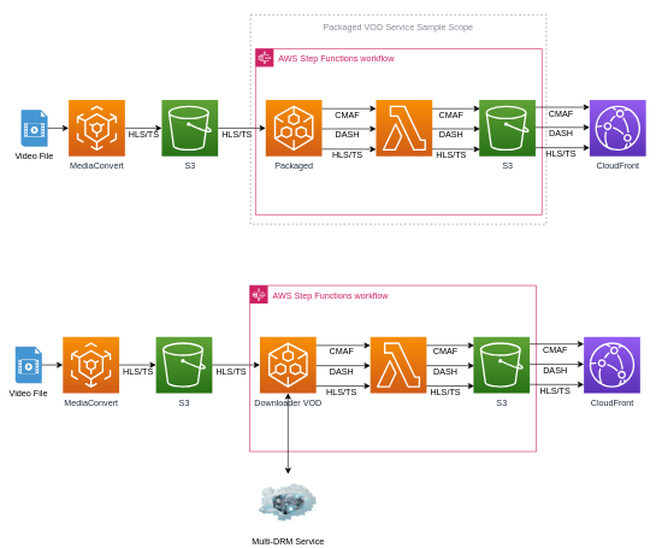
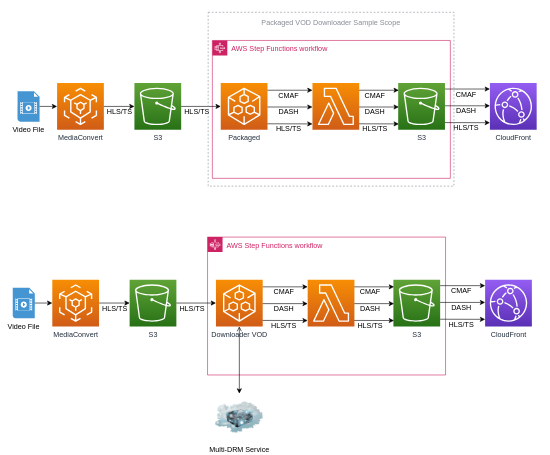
  <mxCell id="0" />
  <mxCell id="1" parent="0" />
  <mxCell id="2" value="AWS Step Functions workflow" style="points=[[0,0],[0.25,0],[0.5,0],[0.75,0],[1,0],[1,0.25],[1,0.5],[1,0.75],[1,1],[0.75,1],[0.5,1],[0.25,1],[0,1],[0,0.75],[0,0.5],[0,0.25]];outlineConnect=0;gradientColor=none;html=1;whiteSpace=wrap;fontSize=12;fontStyle=0;shape=mxgraph.aws4.group;grIcon=mxgraph.aws4.group_aws_step_functions_workflow;strokeColor=#CD2264;fillColor=none;verticalAlign=top;align=left;spacingLeft=30;fontColor=#CD2264;dashed=0;" parent="1" vertex="1"><mxGeometry x="353" y="67" width="397" height="230" as="geometry" /></mxCell>
  <mxCell id="3" value="MediaConvert" style="outlineConnect=0;fontColor=#232F3E;gradientColor=#F78E04;gradientDirection=north;fillColor=#D05C17;strokeColor=#ffffff;dashed=0;verticalLabelPosition=bottom;verticalAlign=top;align=center;html=1;fontSize=12;fontStyle=0;aspect=fixed;shape=mxgraph.aws4.resourceIcon;resIcon=mxgraph.aws4.elemental_mediaconvert;" parent="1" vertex="1"><mxGeometry x="94" y="138" width="78" height="78" as="geometry" /></mxCell>
  <mxCell id="4" value="Video File" style="shadow=0;dashed=0;html=1;strokeColor=none;fillColor=#4495D1;labelPosition=center;verticalLabelPosition=bottom;verticalAlign=top;align=center;outlineConnect=0;shape=mxgraph.veeam.video_file;" parent="1" vertex="1"><mxGeometry x="28" y="151.6" width="36.8" height="50.8" as="geometry" /></mxCell>
  <mxCell id="5" value="Packaged" style="outlineConnect=0;fontColor=#232F3E;gradientColor=#F78E04;gradientDirection=north;fillColor=#D05C17;strokeColor=#ffffff;dashed=0;verticalLabelPosition=bottom;verticalAlign=top;align=center;html=1;fontSize=12;fontStyle=0;aspect=fixed;shape=mxgraph.aws4.resourceIcon;resIcon=mxgraph.aws4.elemental_mediapackage;" parent="1" vertex="1"><mxGeometry x="367" y="138" width="78" height="78" as="geometry" /></mxCell>
  <mxCell id="6" value="S3" style="outlineConnect=0;fontColor=#232F3E;gradientColor=#60A337;gradientDirection=north;fillColor=#277116;strokeColor=#ffffff;dashed=0;verticalLabelPosition=bottom;verticalAlign=top;align=center;html=1;fontSize=12;fontStyle=0;aspect=fixed;shape=mxgraph.aws4.resourceIcon;resIcon=mxgraph.aws4.s3;" parent="1" vertex="1"><mxGeometry x="663" y="138" width="78" height="78" as="geometry" /></mxCell>
  <mxCell id="7" value="S3" style="outlineConnect=0;fontColor=#232F3E;gradientColor=#60A337;gradientDirection=north;fillColor=#277116;strokeColor=#ffffff;dashed=0;verticalLabelPosition=bottom;verticalAlign=top;align=center;html=1;fontSize=12;fontStyle=0;aspect=fixed;shape=mxgraph.aws4.resourceIcon;resIcon=mxgraph.aws4.s3;" parent="1" vertex="1"><mxGeometry x="223" y="138" width="78" height="78" as="geometry" /></mxCell>
  <mxCell id="8" value="" style="endArrow=classic;html=1;" parent="1" source="4" target="3" edge="1"><mxGeometry width="50" height="50" relative="1" as="geometry"><mxPoint x="-40" y="368" as="sourcePoint" /><mxPoint x="10" y="318" as="targetPoint" /></mxGeometry></mxCell>
  <mxCell id="9" value="" style="endArrow=classic;html=1;" parent="1" source="3" target="7" edge="1"><mxGeometry width="50" height="50" relative="1" as="geometry"><mxPoint x="-40" y="368" as="sourcePoint" /><mxPoint x="192" y="318" as="targetPoint" /></mxGeometry></mxCell>
  <mxCell id="10" value="" style="endArrow=classic;html=1;" parent="1" source="7" target="5" edge="1"><mxGeometry width="50" height="50" relative="1" as="geometry"><mxPoint x="-47" y="447" as="sourcePoint" /><mxPoint x="3" y="397" as="targetPoint" /></mxGeometry></mxCell>
  <mxCell id="11" value="HLS/TS" style="text;html=1;align=center;verticalAlign=middle;resizable=0;points=[];autosize=1;" parent="1" vertex="1"><mxGeometry x="172" y="178" width="52" height="18" as="geometry" /></mxCell>
  <mxCell id="12" value="HLS/TS" style="text;html=1;align=center;verticalAlign=middle;resizable=0;points=[];autosize=1;" parent="1" vertex="1"><mxGeometry x="301" y="178" width="52" height="18" as="geometry" /></mxCell>
  <mxCell id="13" value="CloudFront" style="outlineConnect=0;fontColor=#232F3E;gradientColor=#945DF2;gradientDirection=north;fillColor=#5A30B5;strokeColor=#ffffff;dashed=0;verticalLabelPosition=bottom;verticalAlign=top;align=center;html=1;fontSize=12;fontStyle=0;aspect=fixed;shape=mxgraph.aws4.resourceIcon;resIcon=mxgraph.aws4.cloudfront;" parent="1" vertex="1"><mxGeometry x="816" y="138" width="78" height="78" as="geometry" /></mxCell>
  <mxCell id="14" value="" style="endArrow=classic;html=1;" parent="1" edge="1"><mxGeometry width="50" height="50" relative="1" as="geometry"><mxPoint x="589" y="206.002" as="sourcePoint" /><mxPoint x="664" y="206.198" as="targetPoint" /></mxGeometry></mxCell>
  <mxCell id="15" value="" style="endArrow=classic;html=1;" parent="1" edge="1"><mxGeometry width="50" height="50" relative="1" as="geometry"><mxPoint x="589" y="178.002" as="sourcePoint" /><mxPoint x="664" y="178" as="targetPoint" /></mxGeometry></mxCell>
  <mxCell id="16" value="HLS/TS" style="text;html=1;align=center;verticalAlign=middle;resizable=0;points=[];autosize=1;" parent="1" vertex="1"><mxGeometry x="598" y="206" width="52" height="18" as="geometry" /></mxCell>
  <mxCell id="17" value="DASH" style="text;html=1;align=center;verticalAlign=middle;resizable=0;points=[];autosize=1;" parent="1" vertex="1"><mxGeometry x="602.5" y="178" width="43" height="18" as="geometry" /></mxCell>
  <mxCell id="18" value="CMAF" style="text;html=1;align=center;verticalAlign=middle;resizable=0;points=[];autosize=1;" parent="1" vertex="1"><mxGeometry x="602" y="150" width="44" height="18" as="geometry" /></mxCell>
  <mxCell id="19" value="" style="endArrow=classic;html=1;" parent="1" edge="1"><mxGeometry width="50" height="50" relative="1" as="geometry"><mxPoint x="589" y="150.002" as="sourcePoint" /><mxPoint x="664" y="150" as="targetPoint" /></mxGeometry></mxCell>
  <mxCell id="20" value="" style="endArrow=classic;html=1;" parent="1" edge="1"><mxGeometry width="50" height="50" relative="1" as="geometry"><mxPoint x="445" y="206.002" as="sourcePoint" /><mxPoint x="520" y="206.198" as="targetPoint" /></mxGeometry></mxCell>
  <mxCell id="21" value="" style="endArrow=classic;html=1;" parent="1" edge="1"><mxGeometry width="50" height="50" relative="1" as="geometry"><mxPoint x="445" y="178.002" as="sourcePoint" /><mxPoint x="520" y="178" as="targetPoint" /></mxGeometry></mxCell>
  <mxCell id="22" value="HLS/TS" style="text;html=1;align=center;verticalAlign=middle;resizable=0;points=[];autosize=1;" parent="1" vertex="1"><mxGeometry x="454" y="206" width="52" height="18" as="geometry" /></mxCell>
  <mxCell id="23" value="DASH" style="text;html=1;align=center;verticalAlign=middle;resizable=0;points=[];autosize=1;" parent="1" vertex="1"><mxGeometry x="458.5" y="178" width="43" height="18" as="geometry" /></mxCell>
  <mxCell id="24" value="CMAF" style="text;html=1;align=center;verticalAlign=middle;resizable=0;points=[];autosize=1;" parent="1" vertex="1"><mxGeometry x="458" y="150" width="44" height="18" as="geometry" /></mxCell>
  <mxCell id="25" value="" style="endArrow=classic;html=1;" parent="1" edge="1"><mxGeometry width="50" height="50" relative="1" as="geometry"><mxPoint x="445" y="150.002" as="sourcePoint" /><mxPoint x="520" y="150" as="targetPoint" /></mxGeometry></mxCell>
  <mxCell id="26" value="" style="endArrow=classic;html=1;" parent="1" edge="1"><mxGeometry width="50" height="50" relative="1" as="geometry"><mxPoint x="741" y="204.002" as="sourcePoint" /><mxPoint x="816" y="204.198" as="targetPoint" /></mxGeometry></mxCell>
  <mxCell id="27" value="" style="endArrow=classic;html=1;" parent="1" edge="1"><mxGeometry width="50" height="50" relative="1" as="geometry"><mxPoint x="741" y="176.002" as="sourcePoint" /><mxPoint x="816" y="176" as="targetPoint" /></mxGeometry></mxCell>
  <mxCell id="28" value="HLS/TS" style="text;html=1;align=center;verticalAlign=middle;resizable=0;points=[];autosize=1;" parent="1" vertex="1"><mxGeometry x="750" y="204" width="52" height="18" as="geometry" /></mxCell>
  <mxCell id="29" value="DASH" style="text;html=1;align=center;verticalAlign=middle;resizable=0;points=[];autosize=1;" parent="1" vertex="1"><mxGeometry x="754.5" y="176" width="43" height="18" as="geometry" /></mxCell>
  <mxCell id="30" value="CMAF" style="text;html=1;align=center;verticalAlign=middle;resizable=0;points=[];autosize=1;" parent="1" vertex="1"><mxGeometry x="754" y="148" width="44" height="18" as="geometry" /></mxCell>
  <mxCell id="31" value="" style="endArrow=classic;html=1;" parent="1" edge="1"><mxGeometry width="50" height="50" relative="1" as="geometry"><mxPoint x="741" y="148.002" as="sourcePoint" /><mxPoint x="816" y="148" as="targetPoint" /></mxGeometry></mxCell>
  <mxCell id="32" value="" style="outlineConnect=0;fontColor=#232F3E;gradientColor=#F78E04;gradientDirection=north;fillColor=#D05C17;strokeColor=#ffffff;dashed=0;verticalLabelPosition=bottom;verticalAlign=top;align=center;html=1;fontSize=12;fontStyle=0;aspect=fixed;shape=mxgraph.aws4.resourceIcon;resIcon=mxgraph.aws4.lambda;" parent="1" vertex="1"><mxGeometry x="520" y="138" width="78" height="78" as="geometry" /></mxCell>
  <mxCell id="33" value="AWS Step Functions workflow" style="points=[[0,0],[0.25,0],[0.5,0],[0.75,0],[1,0],[1,0.25],[1,0.5],[1,0.75],[1,1],[0.75,1],[0.5,1],[0.25,1],[0,1],[0,0.75],[0,0.5],[0,0.25]];outlineConnect=0;gradientColor=none;html=1;whiteSpace=wrap;fontSize=12;fontStyle=0;shape=mxgraph.aws4.group;grIcon=mxgraph.aws4.group_aws_step_functions_workflow;strokeColor=#CD2264;fillColor=none;verticalAlign=top;align=left;spacingLeft=30;fontColor=#CD2264;dashed=0;" parent="1" vertex="1"><mxGeometry x="345" y="395" width="397" height="230" as="geometry" /></mxCell>
  <mxCell id="34" value="MediaConvert" style="outlineConnect=0;fontColor=#232F3E;gradientColor=#F78E04;gradientDirection=north;fillColor=#D05C17;strokeColor=#ffffff;dashed=0;verticalLabelPosition=bottom;verticalAlign=top;align=center;html=1;fontSize=12;fontStyle=0;aspect=fixed;shape=mxgraph.aws4.resourceIcon;resIcon=mxgraph.aws4.elemental_mediaconvert;" parent="1" vertex="1"><mxGeometry x="86" y="466" width="78" height="78" as="geometry" /></mxCell>
  <mxCell id="35" value="Video File" style="shadow=0;dashed=0;html=1;strokeColor=none;fillColor=#4495D1;labelPosition=center;verticalLabelPosition=bottom;verticalAlign=top;align=center;outlineConnect=0;shape=mxgraph.veeam.video_file;" parent="1" vertex="1"><mxGeometry x="20" y="479.6" width="36.8" height="50.8" as="geometry" /></mxCell>
  <mxCell id="36" value="Downloader VOD" style="outlineConnect=0;fontColor=#232F3E;gradientColor=#F78E04;gradientDirection=north;fillColor=#D05C17;strokeColor=#ffffff;dashed=0;verticalLabelPosition=bottom;verticalAlign=top;align=center;html=1;fontSize=12;fontStyle=0;aspect=fixed;shape=mxgraph.aws4.resourceIcon;resIcon=mxgraph.aws4.elemental_mediapackage;" parent="1" vertex="1"><mxGeometry x="359" y="466" width="78" height="78" as="geometry" /></mxCell>
  <mxCell id="37" value="S3" style="outlineConnect=0;fontColor=#232F3E;gradientColor=#60A337;gradientDirection=north;fillColor=#277116;strokeColor=#ffffff;dashed=0;verticalLabelPosition=bottom;verticalAlign=top;align=center;html=1;fontSize=12;fontStyle=0;aspect=fixed;shape=mxgraph.aws4.resourceIcon;resIcon=mxgraph.aws4.s3;" parent="1" vertex="1"><mxGeometry x="655" y="466" width="78" height="78" as="geometry" /></mxCell>
  <mxCell id="38" value="S3" style="outlineConnect=0;fontColor=#232F3E;gradientColor=#60A337;gradientDirection=north;fillColor=#277116;strokeColor=#ffffff;dashed=0;verticalLabelPosition=bottom;verticalAlign=top;align=center;html=1;fontSize=12;fontStyle=0;aspect=fixed;shape=mxgraph.aws4.resourceIcon;resIcon=mxgraph.aws4.s3;" parent="1" vertex="1"><mxGeometry x="215" y="466" width="78" height="78" as="geometry" /></mxCell>
  <mxCell id="39" value="" style="endArrow=classic;html=1;" parent="1" source="35" target="34" edge="1"><mxGeometry width="50" height="50" relative="1" as="geometry"><mxPoint x="-48" y="696" as="sourcePoint" /><mxPoint x="2" y="646" as="targetPoint" /></mxGeometry></mxCell>
  <mxCell id="40" value="" style="endArrow=classic;html=1;" parent="1" source="34" target="38" edge="1"><mxGeometry width="50" height="50" relative="1" as="geometry"><mxPoint x="-48" y="696" as="sourcePoint" /><mxPoint x="184" y="646" as="targetPoint" /></mxGeometry></mxCell>
  <mxCell id="41" value="" style="endArrow=classic;html=1;" parent="1" source="38" target="36" edge="1"><mxGeometry width="50" height="50" relative="1" as="geometry"><mxPoint x="-55" y="775" as="sourcePoint" /><mxPoint x="-5" y="725" as="targetPoint" /></mxGeometry></mxCell>
  <mxCell id="42" value="HLS/TS" style="text;html=1;align=center;verticalAlign=middle;resizable=0;points=[];autosize=1;" parent="1" vertex="1"><mxGeometry x="164" y="506" width="52" height="18" as="geometry" /></mxCell>
  <mxCell id="43" value="HLS/TS" style="text;html=1;align=center;verticalAlign=middle;resizable=0;points=[];autosize=1;" parent="1" vertex="1"><mxGeometry x="293" y="506" width="52" height="18" as="geometry" /></mxCell>
  <mxCell id="44" value="CloudFront" style="outlineConnect=0;fontColor=#232F3E;gradientColor=#945DF2;gradientDirection=north;fillColor=#5A30B5;strokeColor=#ffffff;dashed=0;verticalLabelPosition=bottom;verticalAlign=top;align=center;html=1;fontSize=12;fontStyle=0;aspect=fixed;shape=mxgraph.aws4.resourceIcon;resIcon=mxgraph.aws4.cloudfront;" parent="1" vertex="1"><mxGeometry x="808" y="466" width="78" height="78" as="geometry" /></mxCell>
  <mxCell id="45" value="" style="endArrow=classic;html=1;" parent="1" edge="1"><mxGeometry width="50" height="50" relative="1" as="geometry"><mxPoint x="581" y="534.002" as="sourcePoint" /><mxPoint x="656" y="534.198" as="targetPoint" /></mxGeometry></mxCell>
  <mxCell id="46" value="" style="endArrow=classic;html=1;" parent="1" edge="1"><mxGeometry width="50" height="50" relative="1" as="geometry"><mxPoint x="581" y="506.002" as="sourcePoint" /><mxPoint x="656" y="506" as="targetPoint" /></mxGeometry></mxCell>
  <mxCell id="47" value="HLS/TS" style="text;html=1;align=center;verticalAlign=middle;resizable=0;points=[];autosize=1;" parent="1" vertex="1"><mxGeometry x="590" y="534" width="52" height="18" as="geometry" /></mxCell>
  <mxCell id="48" value="DASH" style="text;html=1;align=center;verticalAlign=middle;resizable=0;points=[];autosize=1;" parent="1" vertex="1"><mxGeometry x="594.5" y="506" width="43" height="18" as="geometry" /></mxCell>
  <mxCell id="49" value="CMAF" style="text;html=1;align=center;verticalAlign=middle;resizable=0;points=[];autosize=1;" parent="1" vertex="1"><mxGeometry x="594" y="478" width="44" height="18" as="geometry" /></mxCell>
  <mxCell id="50" value="" style="endArrow=classic;html=1;" parent="1" edge="1"><mxGeometry width="50" height="50" relative="1" as="geometry"><mxPoint x="581" y="478.002" as="sourcePoint" /><mxPoint x="656" y="478" as="targetPoint" /></mxGeometry></mxCell>
  <mxCell id="51" value="" style="endArrow=classic;html=1;" parent="1" edge="1"><mxGeometry width="50" height="50" relative="1" as="geometry"><mxPoint x="437" y="534.002" as="sourcePoint" /><mxPoint x="512" y="534.198" as="targetPoint" /></mxGeometry></mxCell>
  <mxCell id="52" value="" style="endArrow=classic;html=1;" parent="1" edge="1"><mxGeometry width="50" height="50" relative="1" as="geometry"><mxPoint x="437" y="506.002" as="sourcePoint" /><mxPoint x="512" y="506" as="targetPoint" /></mxGeometry></mxCell>
  <mxCell id="53" value="HLS/TS" style="text;html=1;align=center;verticalAlign=middle;resizable=0;points=[];autosize=1;" parent="1" vertex="1"><mxGeometry x="446" y="534" width="52" height="18" as="geometry" /></mxCell>
  <mxCell id="54" value="DASH" style="text;html=1;align=center;verticalAlign=middle;resizable=0;points=[];autosize=1;" parent="1" vertex="1"><mxGeometry x="450.5" y="506" width="43" height="18" as="geometry" /></mxCell>
  <mxCell id="55" value="CMAF" style="text;html=1;align=center;verticalAlign=middle;resizable=0;points=[];autosize=1;" parent="1" vertex="1"><mxGeometry x="450" y="478" width="44" height="18" as="geometry" /></mxCell>
  <mxCell id="56" value="" style="endArrow=classic;html=1;" parent="1" edge="1"><mxGeometry width="50" height="50" relative="1" as="geometry"><mxPoint x="437" y="478.002" as="sourcePoint" /><mxPoint x="512" y="478" as="targetPoint" /></mxGeometry></mxCell>
  <mxCell id="57" value="" style="endArrow=classic;html=1;" parent="1" edge="1"><mxGeometry width="50" height="50" relative="1" as="geometry"><mxPoint x="733" y="532.002" as="sourcePoint" /><mxPoint x="808" y="532.198" as="targetPoint" /></mxGeometry></mxCell>
  <mxCell id="58" value="" style="endArrow=classic;html=1;" parent="1" edge="1"><mxGeometry width="50" height="50" relative="1" as="geometry"><mxPoint x="733" y="504.002" as="sourcePoint" /><mxPoint x="808" y="504" as="targetPoint" /></mxGeometry></mxCell>
  <mxCell id="59" value="HLS/TS" style="text;html=1;align=center;verticalAlign=middle;resizable=0;points=[];autosize=1;" parent="1" vertex="1"><mxGeometry x="742" y="532" width="52" height="18" as="geometry" /></mxCell>
  <mxCell id="60" value="DASH" style="text;html=1;align=center;verticalAlign=middle;resizable=0;points=[];autosize=1;" parent="1" vertex="1"><mxGeometry x="746.5" y="504" width="43" height="18" as="geometry" /></mxCell>
  <mxCell id="61" value="CMAF" style="text;html=1;align=center;verticalAlign=middle;resizable=0;points=[];autosize=1;" parent="1" vertex="1"><mxGeometry x="746" y="476" width="44" height="18" as="geometry" /></mxCell>
  <mxCell id="62" value="" style="endArrow=classic;html=1;" parent="1" edge="1"><mxGeometry width="50" height="50" relative="1" as="geometry"><mxPoint x="733" y="476.002" as="sourcePoint" /><mxPoint x="808" y="476" as="targetPoint" /></mxGeometry></mxCell>
  <mxCell id="63" value="" style="outlineConnect=0;fontColor=#232F3E;gradientColor=#F78E04;gradientDirection=north;fillColor=#D05C17;strokeColor=#ffffff;dashed=0;verticalLabelPosition=bottom;verticalAlign=top;align=center;html=1;fontSize=12;fontStyle=0;aspect=fixed;shape=mxgraph.aws4.resourceIcon;resIcon=mxgraph.aws4.lambda;" parent="1" vertex="1"><mxGeometry x="512" y="466" width="78" height="78" as="geometry" /></mxCell>
  <mxCell id="64" value="Multi-DRM Service" style="image;html=1;labelBackgroundColor=#ffffff;image=img/lib/clip_art/networking/Cloud_Server_128x128.png" parent="1" vertex="1"><mxGeometry x="358" y="656" width="80" height="80" as="geometry" /></mxCell>
- <mxCell id="65" value="" style="endArrow=classic;startArrow=classic;html=1;" parent="1" source="64" target="36" edge="1"><mxGeometry width="50" height="50" relative="1" as="geometry"><mxPoint x="152" y="723" as="sourcePoint" /><mxPoint x="202" y="673" as="targetPoint" /></mxGeometry></mxCell>
- <mxCell id="66" value="Packaged VOD Service Sample Scope" style="outlineConnect=0;gradientColor=none;html=1;whiteSpace=wrap;fontSize=12;fontStyle=0;strokeColor=#858B94;fillColor=none;verticalAlign=top;align=center;fontColor=#858B94;dashed=1;spacingTop=3;" parent="1" vertex="1"><mxGeometry x="346" y="20" width="410" height="290" as="geometry" /></mxCell>
+ <mxCell id="65" value="" style="endArrow=open;startArrow=classic;html=1;" parent="1" source="64" target="36" edge="1"><mxGeometry width="50" height="50" relative="1" as="geometry"><mxPoint x="152" y="723" as="sourcePoint" /><mxPoint x="202" y="673" as="targetPoint" /></mxGeometry></mxCell>
+ <mxCell id="66" value="Packaged VOD Downloader Sample Scope" style="outlineConnect=0;gradientColor=none;html=1;whiteSpace=wrap;fontSize=12;fontStyle=0;strokeColor=#858B94;fillColor=none;verticalAlign=top;align=center;fontColor=#858B94;dashed=1;spacingTop=3;" parent="1" vertex="1"><mxGeometry x="346" y="20" width="410" height="290" as="geometry" /></mxCell>
